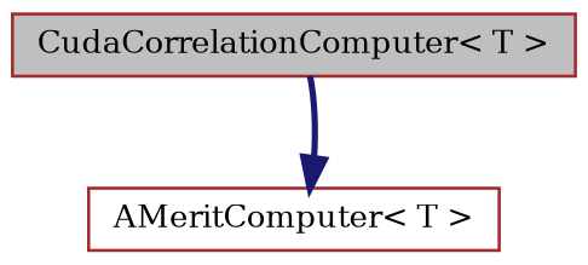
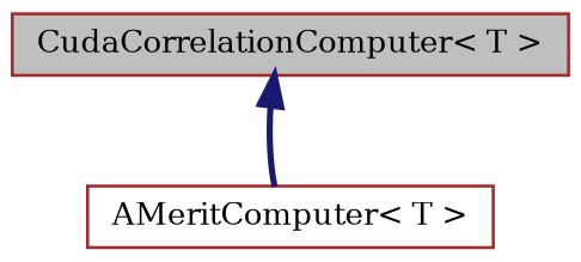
  digraph {
    fontname="DejaVu Serif"
    node [color=brown fontname="DejaVu Serif" fontsize=10 shape=record style=filled]
    n1 [fillcolor=grey75 fontcolor=black height=0.2 label="CudaCorrelationComputer\< T \>" width=0.4]
    n2 [fillcolor=white height=0.2 label="AMeritComputer\< T \>" width=0.4]
-   n2 -> n1 [color=midnightblue dir=back fontname="DejaVu Serif" fontsize=10 labelfontname=Helvetica labelfontsize=10 style=bold]
+   n1 -> n2 [color=midnightblue dir=back fontname="DejaVu Serif" fontsize=10 labelfontname=Helvetica labelfontsize=10 style=bold]
  }
